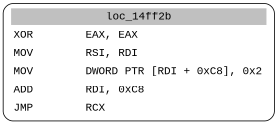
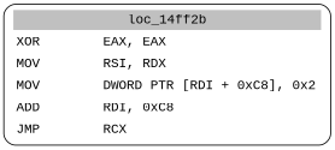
  digraph {
    rankdir=LR
-   n1 [fontname="Courier New" label=<<table border="0" cellborder="0" cellpadding="3"><tr><td align="center" colspan="2" bgcolor="grey">loc_14ff2b</td></tr><tr><td align="left">XOR        EAX, EAX</td></tr><tr><td align="left">MOV        RSI, RDI</td></tr><tr><td align="left">MOV        DWORD PTR [RDI + 0xC8], 0x2</td></tr><tr><td align="left">ADD        RDI, 0xC8</td></tr><tr><td align="left">JMP        RCX</td></tr></table>> shape=Mrecord]
+   n1 [fontname="Courier New" label=<<table border="0" cellborder="0" cellpadding="3"><tr><td align="center" colspan="2" bgcolor="grey">loc_14ff2b</td></tr><tr><td align="left">XOR        EAX, EAX</td></tr><tr><td align="left">MOV        RSI, RDX</td></tr><tr><td align="left">MOV        DWORD PTR [RDI + 0xC8], 0x2</td></tr><tr><td align="left">ADD        RDI, 0xC8</td></tr><tr><td align="left">JMP        RCX</td></tr></table>> shape=Mrecord]
  }
